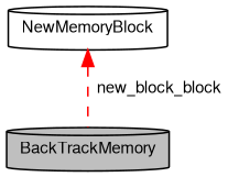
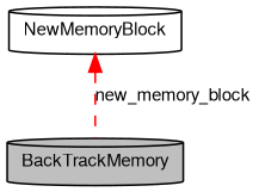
  digraph {
    node [color=black fontname=FreeSans fontsize=10 shape=cylinder style=filled]
    n1 [fillcolor=grey75 fontcolor=black height=0.2 label=BackTrackMemory width=0.4]
    n2 [fillcolor=white height=0.2 label=NewMemoryBlock width=0.4]
-   n2 -> n1 [color=red dir=back fontname=FreeSans fontsize=10 label=new_block_block labelfontname=FreeSans labelfontsize=10 style=dashed]
+   n2 -> n1 [color=red dir=back fontname=FreeSans fontsize=10 label=new_memory_block labelfontname=FreeSans labelfontsize=10 style=dashed]
  }
